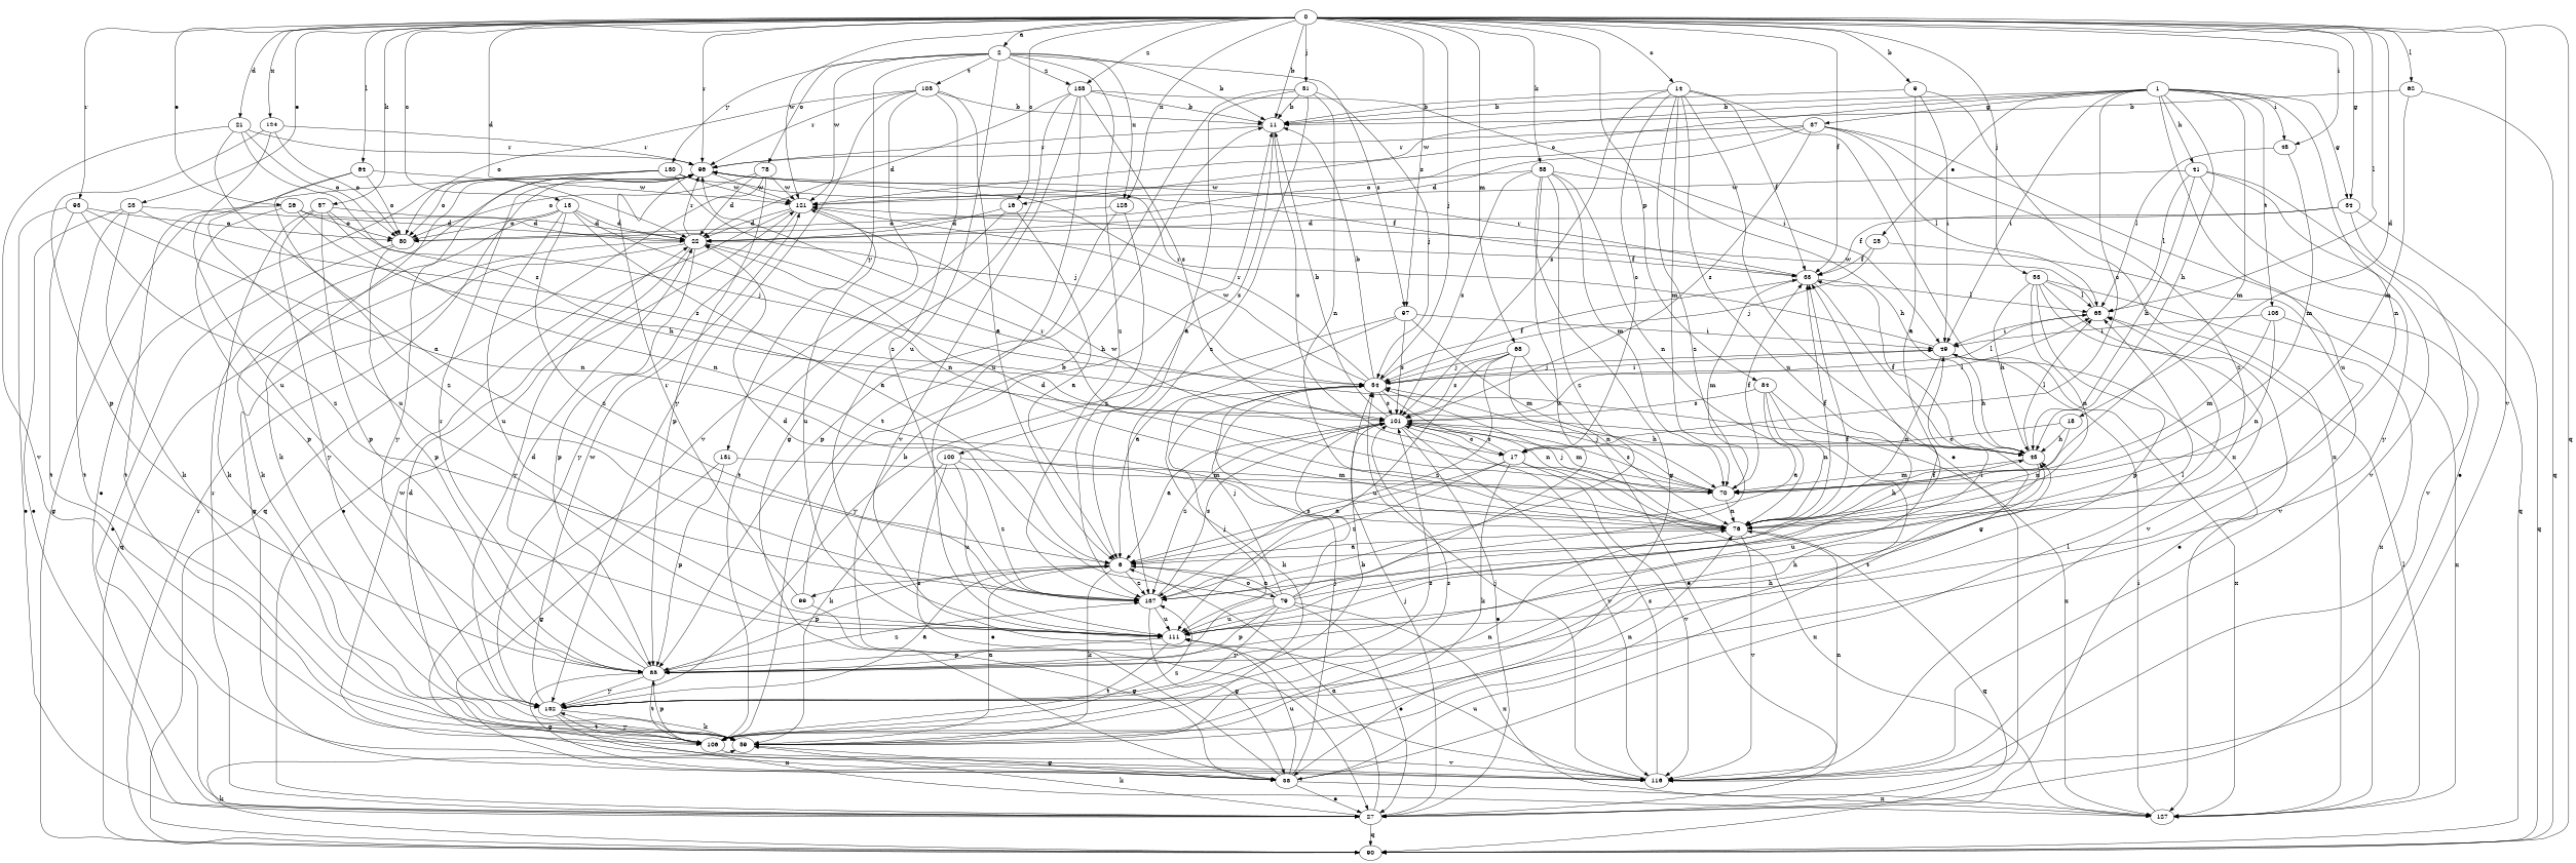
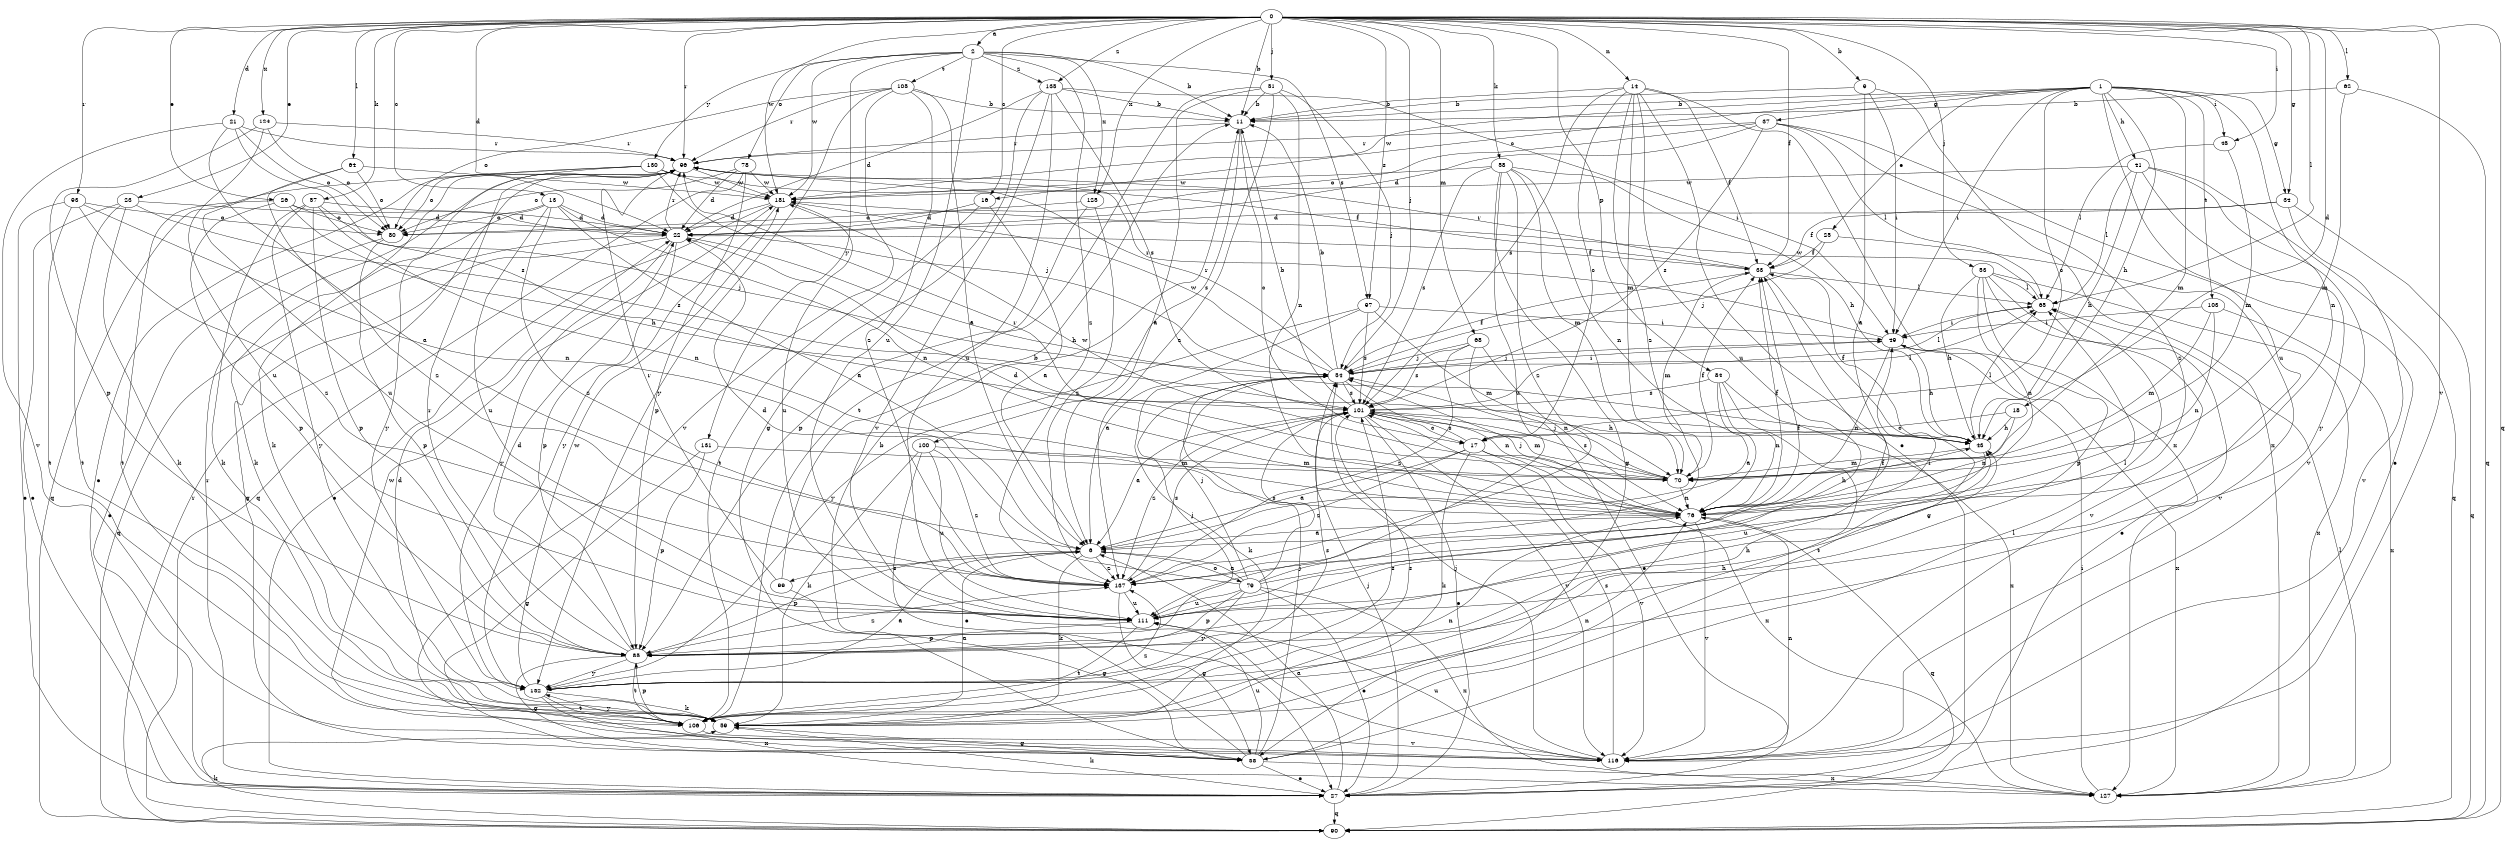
  strict digraph {
    0
    2
    9
    11
    13
    14
    16
    18
    21
    22
    23
    n12 [label=26]
    33
    34
    45
    51
    53
    54
    57
    58
    62
    64
    65
    68
    84
    90
    93
    96
    97
    116
-   121
+   121 [label=181]
    124
    125
    135
    111
    78
    105
    130
    131
    137
    49
    6
    127
    17
    100
    76
    59
    80
    70
    27
    101
    106
    43
    85
    38
    132
    1
    25
    37
    41
    103
    79
    99
    0 -> 2 [label=a]
    0 -> 9 [label=b]
    0 -> 11 [label=b]
    0 -> 13 [label=c]
-   0 -> 14 [label=c]
+   0 -> 14 [label=n]
    0 -> 16 [label=c]
    0 -> 18 [label=d]
    0 -> 21 [label=d]
    0 -> 22 [label=d]
    0 -> 23 [label=e]
    0 -> n12 [label=e]
    0 -> 33 [label=f]
    0 -> 34 [label=g]
    0 -> 45 [label=i]
    0 -> 51 [label=j]
    0 -> 53 [label=j]
    0 -> 54 [label=j]
    0 -> 57 [label=k]
    0 -> 58 [label=k]
    0 -> 62 [label=l]
    0 -> 64 [label=l]
    0 -> 65 [label=l]
    0 -> 68 [label=m]
    0 -> 84 [label=p]
    0 -> 90 [label=q]
    0 -> 93 [label=r]
    0 -> 96 [label=r]
    0 -> 97 [label=s]
    0 -> 116 [label=v]
    0 -> 121 [label=w]
    0 -> 124 [label=x]
    0 -> 125 [label=x]
    0 -> 135 [label=z]
    2 -> 11 [label=b]
    2 -> 97 [label=s]
    2 -> 121 [label=w]
    2 -> 125 [label=x]
    2 -> 135 [label=z]
    2 -> 111 [label=u]
    2 -> 78 [label=o]
    2 -> 105 [label=t]
    2 -> 130 [label=y]
    2 -> 131 [label=y]
    2 -> 137 [label=z]
    9 -> 11 [label=b]
    9 -> 49 [label=i]
    9 -> 6 [label=a]
    9 -> 127 [label=x]
    11 -> 96 [label=r]
    11 -> 17 [label=c]
    11 -> 100 [label=s]
    13 -> 22 [label=d]
    13 -> 111 [label=u]
    13 -> 137 [label=z]
    13 -> 6 [label=a]
    13 -> 76 [label=n]
    13 -> 59 [label=k]
    13 -> 80 [label=o]
    14 -> 11 [label=b]
    14 -> 33 [label=f]
    14 -> 111 [label=u]
    14 -> 137 [label=z]
    14 -> 127 [label=x]
    14 -> 17 [label=c]
    14 -> 70 [label=m]
    14 -> 27 [label=e]
    14 -> 101 [label=s]
    16 -> 22 [label=d]
    16 -> 6 [label=a]
    16 -> 106 [label=t]
    18 -> 17 [label=c]
    18 -> 76 [label=n]
    18 -> 43 [label=h]
    21 -> 96 [label=r]
    21 -> 116 [label=v]
    21 -> 6 [label=a]
    21 -> 80 [label=o]
    21 -> 101 [label=s]
    22 -> 33 [label=f]
    22 -> 90 [label=q]
    22 -> 96 [label=r]
    22 -> 43 [label=h]
    22 -> 85 [label=p]
    22 -> 38 [label=g]
    22 -> 132 [label=y]
    23 -> 22 [label=d]
    23 -> 59 [label=k]
    23 -> 27 [label=e]
    23 -> 101 [label=s]
    23 -> 106 [label=t]
    n12 -> 22 [label=d]
    n12 -> 80 [label=o]
    n12 -> 106 [label=t]
    n12 -> 43 [label=h]
    n12 -> 85 [label=p]
    33 -> 65 [label=l]
    33 -> 96 [label=r]
    33 -> 70 [label=m]
    33 -> 38 [label=g]
    34 -> 22 [label=d]
    34 -> 33 [label=f]
    34 -> 90 [label=q]
    34 -> 116 [label=v]
    45 -> 65 [label=l]
    45 -> 70 [label=m]
    51 -> 11 [label=b]
    51 -> 54 [label=j]
    51 -> 137 [label=z]
    51 -> 6 [label=a]
    51 -> 76 [label=n]
    51 -> 106 [label=t]
    53 -> 65 [label=l]
    53 -> 116 [label=v]
    53 -> 127 [label=x]
    53 -> 76 [label=n]
    53 -> 27 [label=e]
    53 -> 43 [label=h]
    53 -> 85 [label=p]
    54 -> 11 [label=b]
    54 -> 33 [label=f]
    54 -> 65 [label=l]
    54 -> 96 [label=r]
    54 -> 121 [label=w]
    54 -> 49 [label=i]
    54 -> 76 [label=n]
    54 -> 59 [label=k]
    54 -> 101 [label=s]
    57 -> 22 [label=d]
    57 -> 54 [label=j]
    57 -> 76 [label=n]
    57 -> 59 [label=k]
    57 -> 85 [label=p]
    57 -> 132 [label=y]
    58 -> 121 [label=w]
    58 -> 111 [label=u]
    58 -> 137 [label=z]
    58 -> 76 [label=n]
    58 -> 70 [label=m]
    58 -> 101 [label=s]
    58 -> 43 [label=h]
    58 -> 38 [label=g]
    62 -> 11 [label=b]
    62 -> 90 [label=q]
    62 -> 70 [label=m]
    64 -> 121 [label=w]
    64 -> 111 [label=u]
    64 -> 137 [label=z]
    64 -> 80 [label=o]
    65 -> 121 [label=w]
    65 -> 49 [label=i]
    68 -> 54 [label=j]
-   68 -> 111 [label=u]
    68 -> 137 [label=z]
    68 -> 76 [label=n]
    68 -> 27 [label=e]
    68 -> 101 [label=s]
    84 -> 6 [label=a]
    84 -> 127 [label=x]
    84 -> 76 [label=n]
    84 -> 101 [label=s]
    84 -> 106 [label=t]
    90 -> 96 [label=r]
    90 -> 59 [label=k]
    93 -> 137 [label=z]
    93 -> 76 [label=n]
    93 -> 80 [label=o]
    93 -> 27 [label=e]
    93 -> 106 [label=t]
    96 -> 121 [label=w]
    96 -> 59 [label=k]
    96 -> 80 [label=o]
    97 -> 49 [label=i]
    97 -> 6 [label=a]
    97 -> 70 [label=m]
    97 -> 101 [label=s]
    97 -> 132 [label=y]
    116 -> 54 [label=j]
    116 -> 121 [label=w]
    116 -> 111 [label=u]
    116 -> 76 [label=n]
    116 -> 101 [label=s]
    121 -> 22 [label=d]
    121 -> 111 [label=u]
    121 -> 27 [label=e]
    121 -> 132 [label=y]
    124 -> 96 [label=r]
    124 -> 111 [label=u]
    124 -> 80 [label=o]
    124 -> 85 [label=p]
    125 -> 137 [label=z]
    125 -> 80 [label=o]
    125 -> 85 [label=p]
    135 -> 11 [label=b]
    135 -> 22 [label=d]
    135 -> 116 [label=v]
    135 -> 111 [label=u]
    135 -> 49 [label=i]
    135 -> 101 [label=s]
    135 -> 38 [label=g]
    111 -> 65 [label=l]
    111 -> 106 [label=t]
    111 -> 85 [label=p]
    78 -> 22 [label=d]
    78 -> 90 [label=q]
    78 -> 121 [label=w]
    78 -> 80 [label=o]
    78 -> 85 [label=p]
    105 -> 11 [label=b]
    105 -> 96 [label=r]
    105 -> 116 [label=v]
    105 -> 137 [label=z]
    105 -> 6 [label=a]
    105 -> 80 [label=o]
    105 -> 132 [label=y]
    130 -> 33 [label=f]
    130 -> 54 [label=j]
-   130 -> 90 [label=g]
+   130 -> 90 [label=q]
    130 -> 121 [label=w]
    130 -> 27 [label=e]
    130 -> 132 [label=y]
    131 -> 70 [label=m]
    131 -> 85 [label=p]
    131 -> 38 [label=g]
    137 -> 111 [label=u]
    137 -> 101 [label=s]
    137 -> 38 [label=g]
    49 -> 54 [label=j]
    49 -> 96 [label=r]
    49 -> 127 [label=x]
    49 -> 76 [label=n]
    49 -> 43 [label=h]
    6 -> 137 [label=z]
    6 -> 59 [label=k]
    6 -> 85 [label=p]
    6 -> 79 [label=o]
    6 -> 99 [label=s]
    127 -> 65 [label=l]
    127 -> 49 [label=i]
    17 -> 116 [label=v]
    17 -> 137 [label=z]
    17 -> 6 [label=a]
    17 -> 127 [label=x]
    17 -> 59 [label=k]
    17 -> 101 [label=s]
    100 -> 111 [label=u]
    100 -> 137 [label=z]
    100 -> 59 [label=k]
    100 -> 70 [label=m]
    100 -> 27 [label=e]
    76 -> 22 [label=d]
    76 -> 33 [label=f]
    76 -> 54 [label=j]
    76 -> 90 [label=q]
    76 -> 116 [label=v]
    76 -> 6 [label=a]
    76 -> 43 [label=h]
    59 -> 22 [label=d]
    59 -> 6 [label=a]
    59 -> 76 [label=n]
    59 -> 101 [label=s]
    59 -> 38 [label=g]
    80 -> 27 [label=e]
    80 -> 85 [label=p]
    70 -> 33 [label=f]
    70 -> 54 [label=j]
    70 -> 96 [label=r]
    70 -> 121 [label=w]
    70 -> 76 [label=n]
    70 -> 101 [label=s]
    27 -> 54 [label=j]
    27 -> 90 [label=q]
    27 -> 96 [label=r]
    27 -> 6 [label=a]
    27 -> 59 [label=k]
    101 -> 11 [label=b]
    101 -> 65 [label=l]
    101 -> 116 [label=v]
    101 -> 137 [label=z]
    101 -> 6 [label=a]
    101 -> 17 [label=c]
    101 -> 70 [label=m]
    101 -> 27 [label=e]
    101 -> 43 [label=h]
    106 -> 116 [label=v]
    106 -> 137 [label=z]
    106 -> 76 [label=n]
    106 -> 101 [label=s]
    106 -> 85 [label=p]
    106 -> 132 [label=y]
    43 -> 33 [label=f]
    43 -> 65 [label=l]
    43 -> 111 [label=u]
    43 -> 70 [label=m]
    85 -> 22 [label=d]
    85 -> 33 [label=f]
    85 -> 54 [label=j]
    85 -> 96 [label=r]
    85 -> 137 [label=z]
    85 -> 106 [label=t]
    85 -> 43 [label=h]
    85 -> 38 [label=g]
    85 -> 132 [label=y]
    38 -> 11 [label=b]
    38 -> 54 [label=j]
    38 -> 65 [label=l]
    38 -> 111 [label=u]
    38 -> 127 [label=x]
    38 -> 27 [label=e]
    132 -> 121 [label=w]
    132 -> 6 [label=a]
    132 -> 127 [label=x]
    132 -> 59 [label=k]
-   132 -> 101 [label=b]
+   132 -> 101 [label=s]
    132 -> 106 [label=t]
    132 -> 43 [label=h]
    1 -> 11 [label=b]
    1 -> 16 [label=c]
    1 -> 34 [label=g]
    1 -> 45 [label=i]
    1 -> 121 [label=w]
    1 -> 111 [label=u]
    1 -> 49 [label=i]
    1 -> 17 [label=c]
    1 -> 76 [label=n]
    1 -> 70 [label=m]
    1 -> 43 [label=h]
    1 -> 25 [label=e]
    1 -> 37 [label=g]
    1 -> 41 [label=h]
    1 -> 103 [label=t]
    25 -> 33 [label=f]
    25 -> 54 [label=j]
    25 -> 116 [label=v]
    37 -> 22 [label=d]
    37 -> 65 [label=l]
    37 -> 96 [label=r]
    37 -> 137 [label=z]
    37 -> 80 [label=o]
    37 -> 27 [label=e]
    37 -> 101 [label=s]
    41 -> 65 [label=l]
    41 -> 90 [label=q]
    41 -> 116 [label=v]
    41 -> 121 [label=w]
    41 -> 43 [label=h]
    41 -> 132 [label=y]
    103 -> 49 [label=i]
    103 -> 127 [label=x]
    103 -> 76 [label=n]
    103 -> 70 [label=m]
    79 -> 22 [label=d]
    79 -> 33 [label=f]
    79 -> 54 [label=j]
    79 -> 111 [label=u]
    79 -> 49 [label=i]
    79 -> 6 [label=a]
    79 -> 127 [label=x]
    79 -> 27 [label=e]
    79 -> 101 [label=s]
    79 -> 85 [label=p]
    79 -> 132 [label=y]
    99 -> 11 [label=b]
    99 -> 96 [label=r]
    99 -> 38 [label=g]
  }
